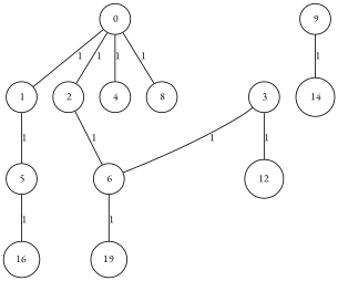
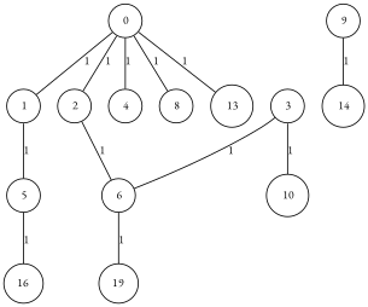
  graph {
    fixedsize="true;"
    fontname="EB Garamond"
    node [color=black fontname="EB Garamond" fontsize=12 hight=.12 shape=circle]
    edge [fontname="EB Garamond" fontsize=12]
    n1 [label=" 0" width=.12]
    n2 [label=" 1" width=.12]
    n3 [label=" 2" width=.12]
    n4 [label=" 4" width=.12]
    n5 [label=" 8" width=.12]
+   n6 [label=" 13" width=.12]
    n7 [label=" 5" width=.12]
    n8 [label=" 6" width=.12]
    n9 [label=16 width=.12]
    n10 [label=" 3" width=.12]
-   n11 [label=12 width=.12]
+   n11 [label=" 10" width=.12]
    n12 [label=19 width=.12]
    n13 [label=" 9" width=.12]
    n14 [label=" 14" width=.12]
    n1 -- n2 [label=1]
    n1 -- n3 [label=1]
    n1 -- n4 [label=1]
    n1 -- n5 [label=1]
+   n1 -- n6 [label=1]
    n2 -- n7 [label=1]
    n3 -- n8 [label=1]
    n7 -- n9 [label=1]
    n8 -- n12 [label=1]
    n10 -- n8 [label=1]
    n10 -- n11 [label=1]
    n13 -- n14 [label=1]
  }
